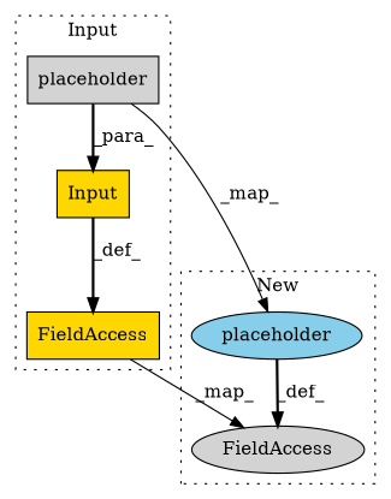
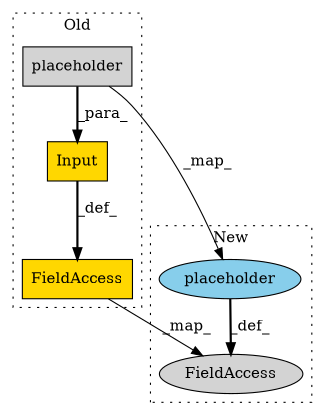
  digraph {
    node [a=32 l="12,1" shape=box style=filled fillcolor=lightgrey]
    edge [style=bold]
    n1 [label=placeholder s="1920,2004"]
    n2 [l="6,1" label=Input s="1903,2005" fillcolor=gold]
    n3 [a=22 l=30 label=FieldAccess s=1872 fillcolor=gold]
    n4 [label=placeholder s="1977,2061" shape=ellipse fillcolor=skyblue]
    n5 [a=22 l=30 label=FieldAccess s=1935 shape=ellipse]
    subgraph cluster_1 {
-     label=Input
+     label=Old
      style=dotted
      n1
      n2
      n3
    }
    subgraph cluster_2 {
      label=New
      style=dotted
      n4
      n5
    }
    n1 -> n2 [label=_para_]
    n1 -> n4 [label=_map_ style=solid]
    n2 -> n3 [label=_def_]
    n3 -> n5 [label=_map_ style=solid]
    n4 -> n5 [label=_def_]
  }
